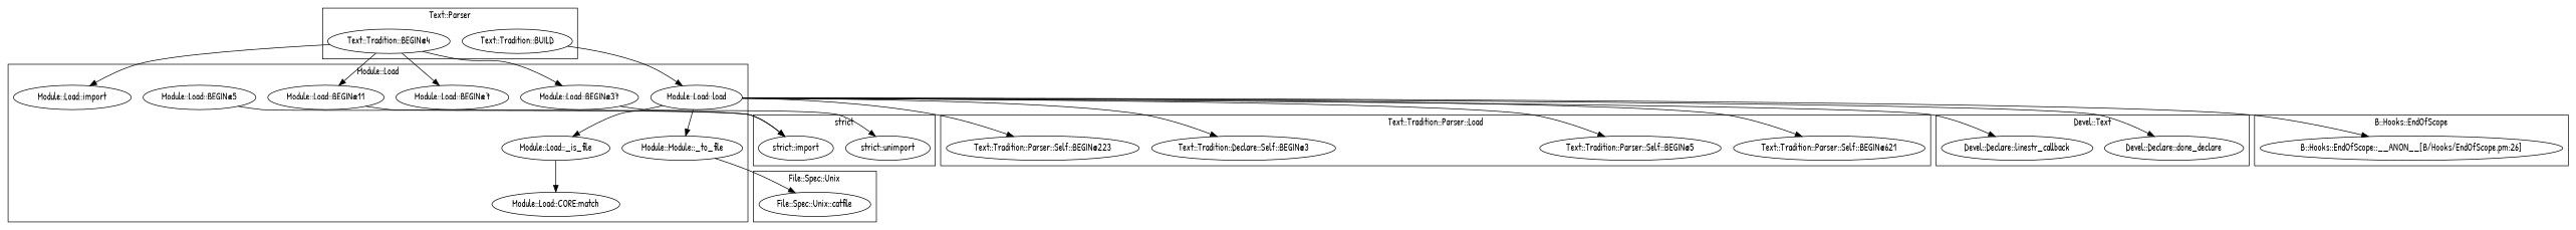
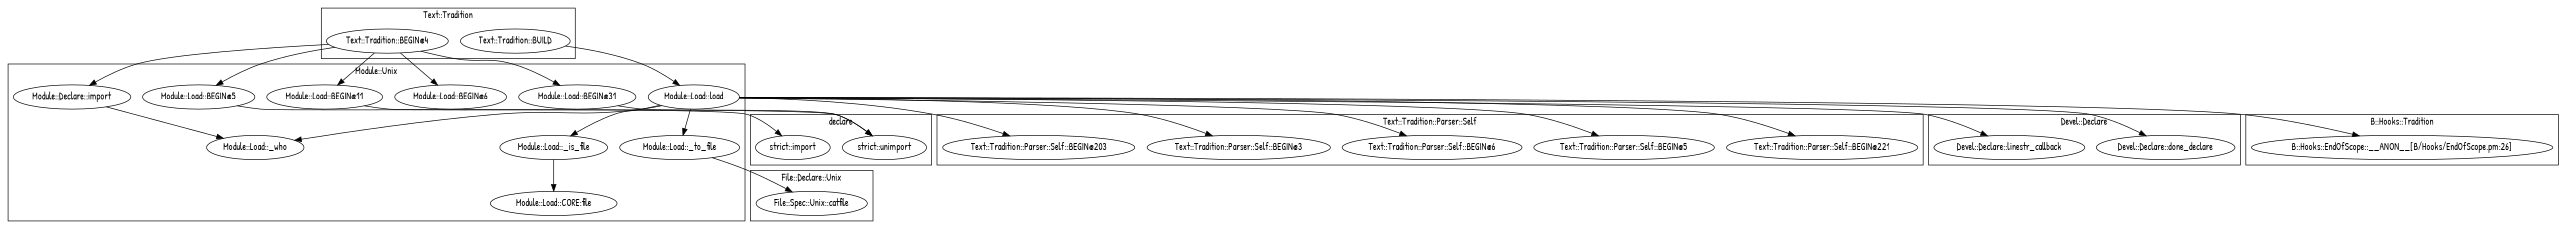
  digraph {
    fontname="Patrick Hand"
    node [fontname="Patrick Hand"]
    edge [fontname="Patrick Hand"]
-   "Text::Tradition::Parser::Self::BEGIN@221" [label="Text::Tradition::Parser::Self::BEGIN@621"]
+   "Text::Tradition::Parser::Self::BEGIN@221"
    "Text::Tradition::Parser::Self::BEGIN@5"
-   "Text::Tradition::Parser::Self::BEGIN@3" [label="Text::Tradition::Declare::Self::BEGIN@3"]
-   "Text::Tradition::Parser::Self::BEGIN@223"
+   "Text::Tradition::Parser::Self::BEGIN@6"
+   "Text::Tradition::Parser::Self::BEGIN@3"
+   "Text::Tradition::Parser::Self::BEGIN@223" [label="Text::Tradition::Parser::Self::BEGIN@203"]
    "File::Spec::Unix::catfile"
    "Module::Load::BEGIN@11"
-   "Module::Load::BEGIN@37"
-   "Module::Load::BEGIN@6" [label="Module::Load::BEGIN@7"]
-   "Module::Load::_to_file" [label="Module::Module::_to_file"]
+   "Module::Load::BEGIN@37" [label="Module::Load::BEGIN@31"]
+   "Module::Load::BEGIN@6"
+   "Module::Load::_to_file"
    "Module::Load::_is_file"
-   "Module::Load::CORE:match"
-   "Module::Load::import"
+   "Module::Load::_who"
+   "Module::Load::CORE:match" [label="Module::Load::CORE:file"]
+   "Module::Load::import" [label="Module::Declare::import"]
    "Module::Load::load"
    "Module::Load::BEGIN@5"
    "Devel::Declare::done_declare"
    "Devel::Declare::linestr_callback"
    "Text::Tradition::BEGIN@4"
    "Text::Tradition::BUILD"
    "B::Hooks::EndOfScope::__ANON__[B/Hooks/EndOfScope.pm:26]"
    "strict::unimport"
    "strict::import"
    subgraph cluster_1 {
-     label="Text::Tradition::Parser::Load"
+     label="Text::Tradition::Parser::Self"
      "Text::Tradition::Parser::Self::BEGIN@221"
      "Text::Tradition::Parser::Self::BEGIN@5"
+     "Text::Tradition::Parser::Self::BEGIN@6"
      "Text::Tradition::Parser::Self::BEGIN@3"
      "Text::Tradition::Parser::Self::BEGIN@223"
    }
    subgraph cluster_2 {
-     label="File::Spec::Unix"
+     label="File::Declare::Unix"
      "File::Spec::Unix::catfile"
    }
    subgraph cluster_3 {
-     label="Module::Load"
+     label="Module::Unix"
      "Module::Load::BEGIN@11"
      "Module::Load::BEGIN@37"
      "Module::Load::BEGIN@6"
      "Module::Load::_to_file"
      "Module::Load::_is_file"
+     "Module::Load::_who"
      "Module::Load::CORE:match"
      "Module::Load::import"
      "Module::Load::load"
      "Module::Load::BEGIN@5"
    }
    subgraph cluster_4 {
-     label="Devel::Text"
+     label="Devel::Declare"
      "Devel::Declare::done_declare"
      "Devel::Declare::linestr_callback"
    }
    subgraph cluster_5 {
-     label="Text::Parser"
+     label="Text::Tradition"
      "Text::Tradition::BEGIN@4"
      "Text::Tradition::BUILD"
    }
    subgraph cluster_6 {
-     label="B::Hooks::EndOfScope"
+     label="B::Hooks::Tradition"
      "B::Hooks::EndOfScope::__ANON__[B/Hooks/EndOfScope.pm:26]"
    }
    subgraph cluster_7 {
-     label="strict"
+     label=declare
      "strict::unimport"
      "strict::import"
    }
-   "Module::Load::BEGIN@11" -> "strict::import"
+   "Module::Load::BEGIN@11" -> "strict::unimport"
    "Module::Load::BEGIN@37" -> "strict::unimport"
    "Module::Load::_to_file" -> "File::Spec::Unix::catfile"
    "Module::Load::_is_file" -> "Module::Load::CORE:match"
+   "Module::Load::import" -> "Module::Load::_who"
    "Module::Load::load" -> "Text::Tradition::Parser::Self::BEGIN@221"
    "Module::Load::load" -> "Text::Tradition::Parser::Self::BEGIN@5"
+   "Module::Load::load" -> "Text::Tradition::Parser::Self::BEGIN@6"
    "Module::Load::load" -> "Text::Tradition::Parser::Self::BEGIN@3"
    "Module::Load::load" -> "Text::Tradition::Parser::Self::BEGIN@223"
    "Module::Load::load" -> "Module::Load::_to_file"
    "Module::Load::load" -> "Module::Load::_is_file"
+   "Module::Load::load" -> "Module::Load::_who"
    "Module::Load::load" -> "Devel::Declare::done_declare"
    "Module::Load::load" -> "Devel::Declare::linestr_callback"
    "Module::Load::load" -> "B::Hooks::EndOfScope::__ANON__[B/Hooks/EndOfScope.pm:26]"
    "Module::Load::BEGIN@5" -> "strict::import"
    "Text::Tradition::BEGIN@4" -> "Module::Load::BEGIN@11"
    "Text::Tradition::BEGIN@4" -> "Module::Load::BEGIN@37"
    "Text::Tradition::BEGIN@4" -> "Module::Load::BEGIN@6"
    "Text::Tradition::BEGIN@4" -> "Module::Load::import"
+   "Text::Tradition::BEGIN@4" -> "Module::Load::BEGIN@5"
    "Text::Tradition::BUILD" -> "Module::Load::load"
  }
